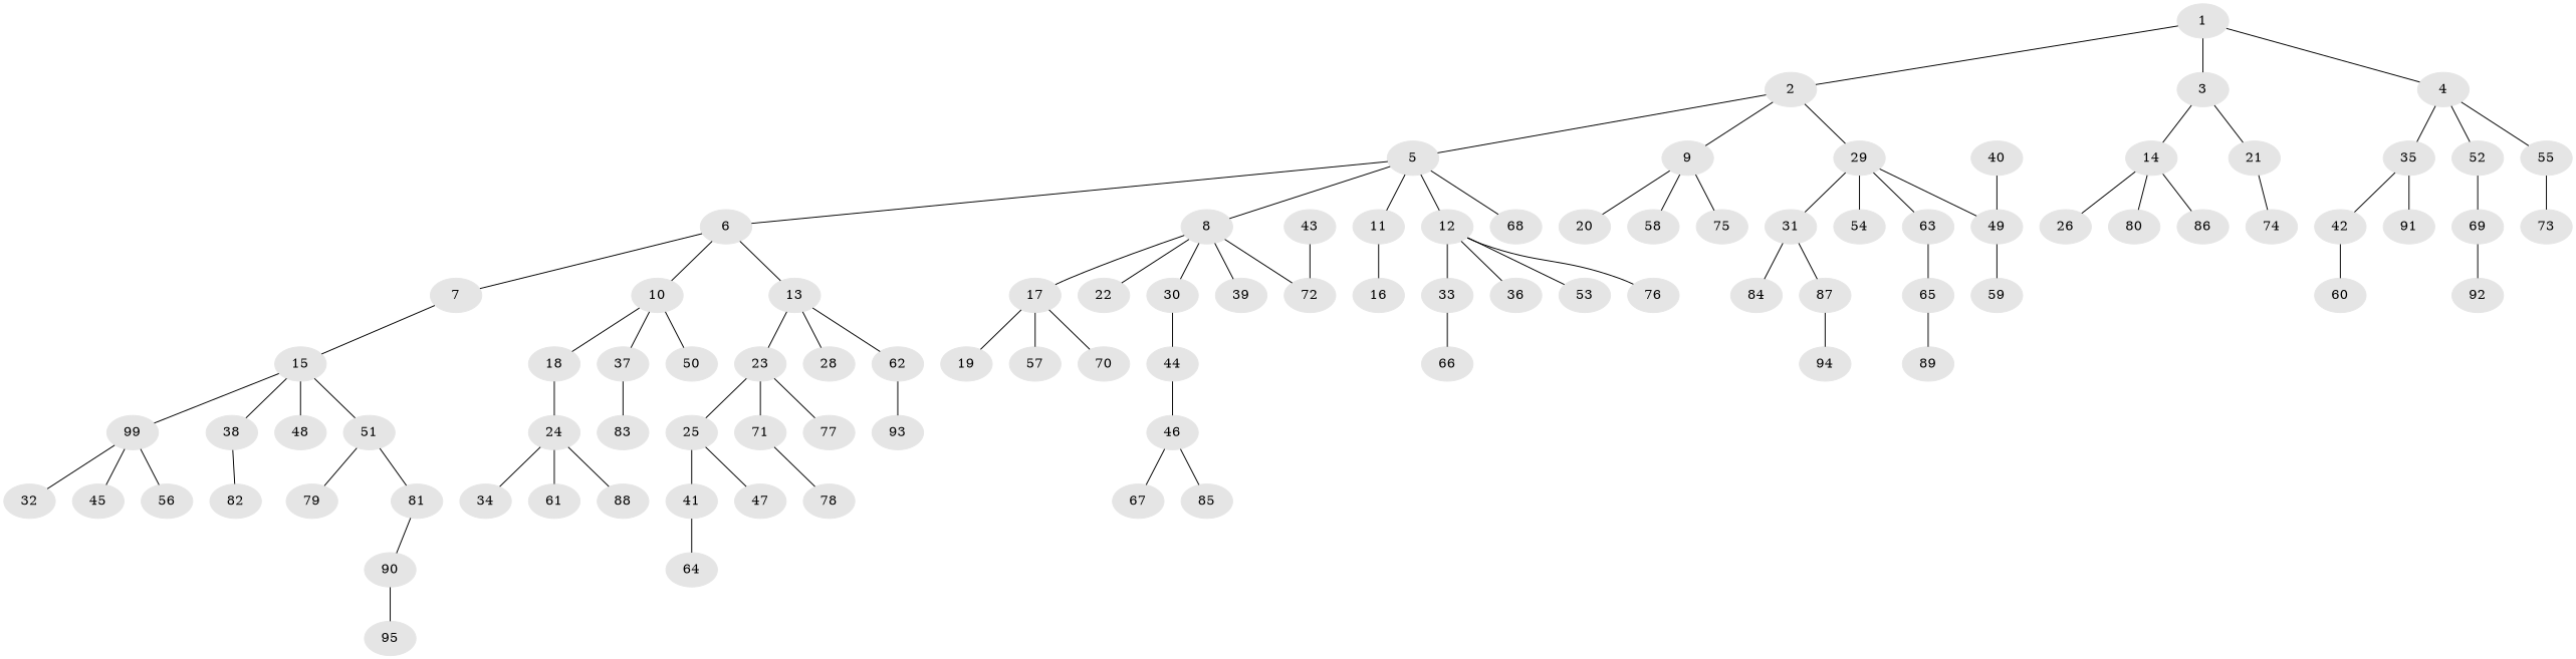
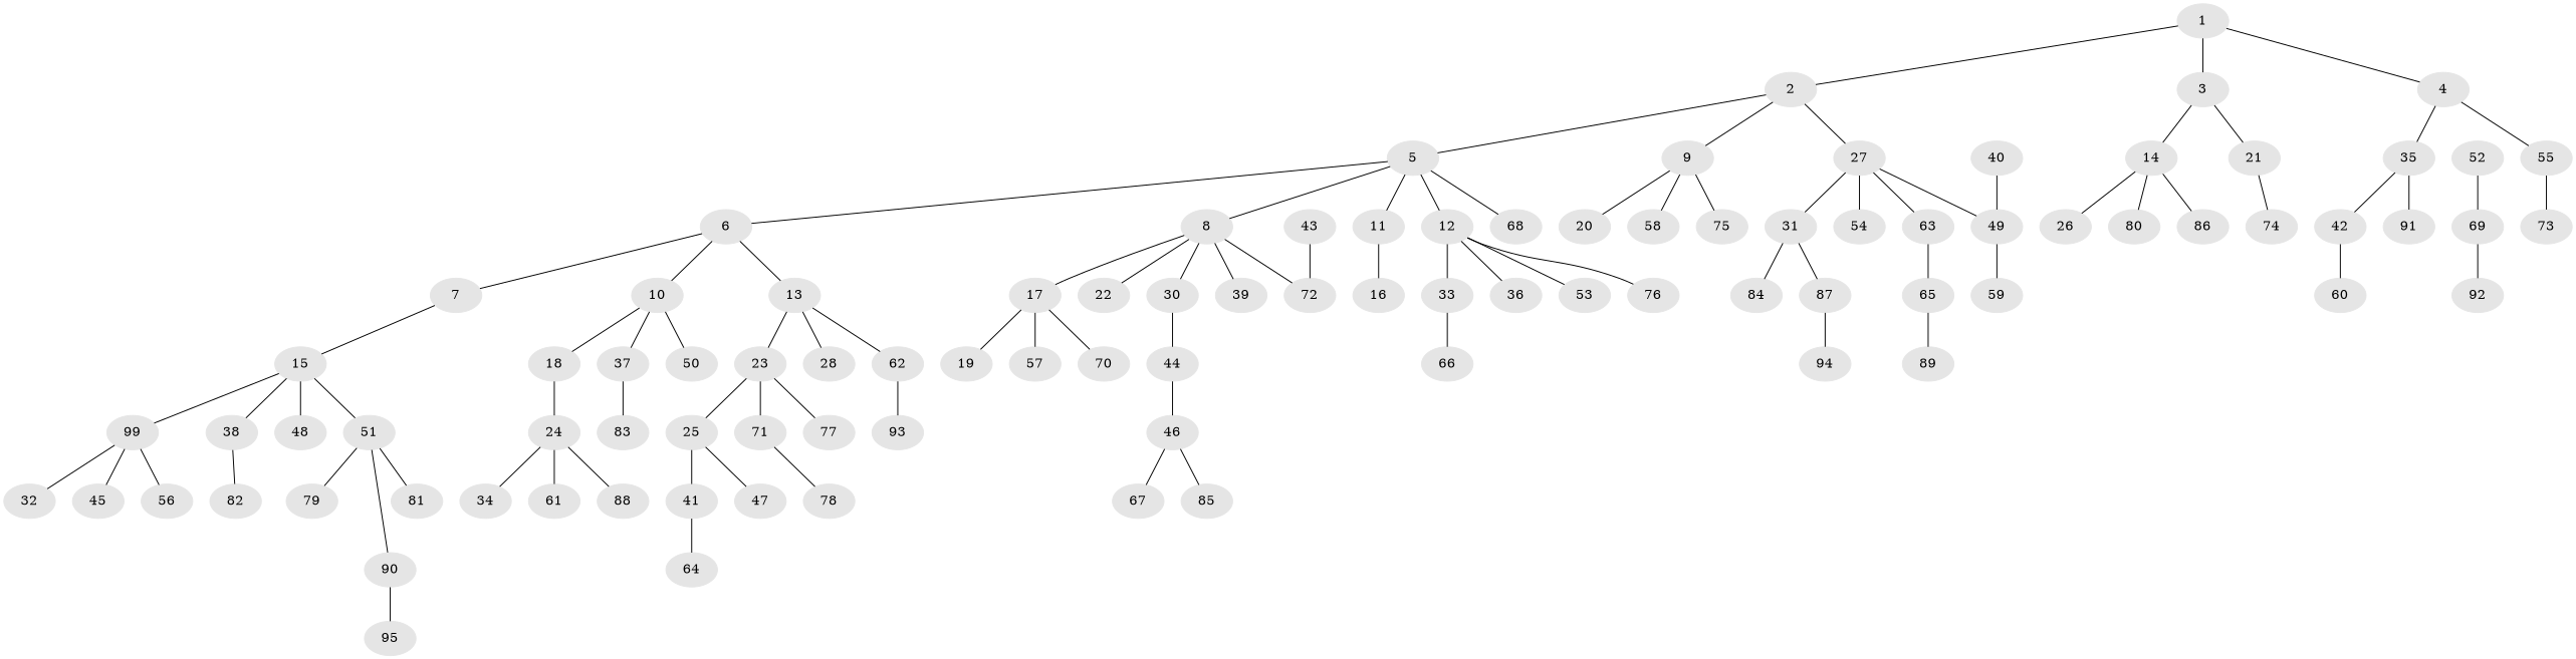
  graph {
    node [color=gray90 style=filled]
    1
    2
    3
    4
    5
    9
-   27 [label=29]
+   27
    14
    21
    35
    52
    55
    6
    8
    11
    12
    68
    20
    58
    75
    31
    54
    63
    49
    26
    80
    86
    74
    42
    91
    69
    73
    7
    10
    13
    17
    22
    30
    39
    72
    16
    33
    36
    53
    76
    15
    18
    37
    50
    23
    28
    62
    n53 [label=99]
    38
    48
    51
    19
    57
    70
    44
    43
    24
    83
    66
    25
    71
    77
    93
    32
    45
    56
    82
    79
    81
    90
    34
    61
    88
    41
    47
    78
    64
    84
    87
    40
    65
    46
    94
    60
    59
    67
    85
    95
    92
    89
    1 -- 2
    1 -- 3
    1 -- 4
    2 -- 5
    2 -- 9
    2 -- 27
    3 -- 14
    3 -- 21
    4 -- 35
-   4 -- 52
    4 -- 55
    5 -- 6
    5 -- 8
    5 -- 11
    5 -- 12
    5 -- 68
    9 -- 20
    9 -- 58
    9 -- 75
    27 -- 31
    27 -- 54
    27 -- 63
    27 -- 49
    14 -- 26
    14 -- 80
    14 -- 86
    21 -- 74
    35 -- 42
    35 -- 91
    52 -- 69
    55 -- 73
    6 -- 7
    6 -- 10
    6 -- 13
    8 -- 17
    8 -- 22
    8 -- 30
    8 -- 39
    8 -- 72
    11 -- 16
    12 -- 33
    12 -- 36
    12 -- 53
    12 -- 76
    31 -- 84
    31 -- 87
    63 -- 65
    49 -- 59
    42 -- 60
    69 -- 92
    7 -- 15
    10 -- 18
    10 -- 37
    10 -- 50
    13 -- 23
    13 -- 28
    13 -- 62
    17 -- 19
    17 -- 57
    17 -- 70
    30 -- 44
    33 -- 66
    15 -- n53
    15 -- 38
    15 -- 48
    15 -- 51
    18 -- 24
    37 -- 83
    23 -- 25
    23 -- 71
    23 -- 77
    62 -- 93
    n53 -- 32
    n53 -- 45
    n53 -- 56
    38 -- 82
    51 -- 79
    51 -- 81
-   81 -- 90
+   51 -- 90
    44 -- 46
    43 -- 72
    24 -- 34
    24 -- 61
    24 -- 88
    25 -- 41
    25 -- 47
    71 -- 78
    90 -- 95
    41 -- 64
    87 -- 94
    40 -- 49
    65 -- 89
    46 -- 67
    46 -- 85
  }
